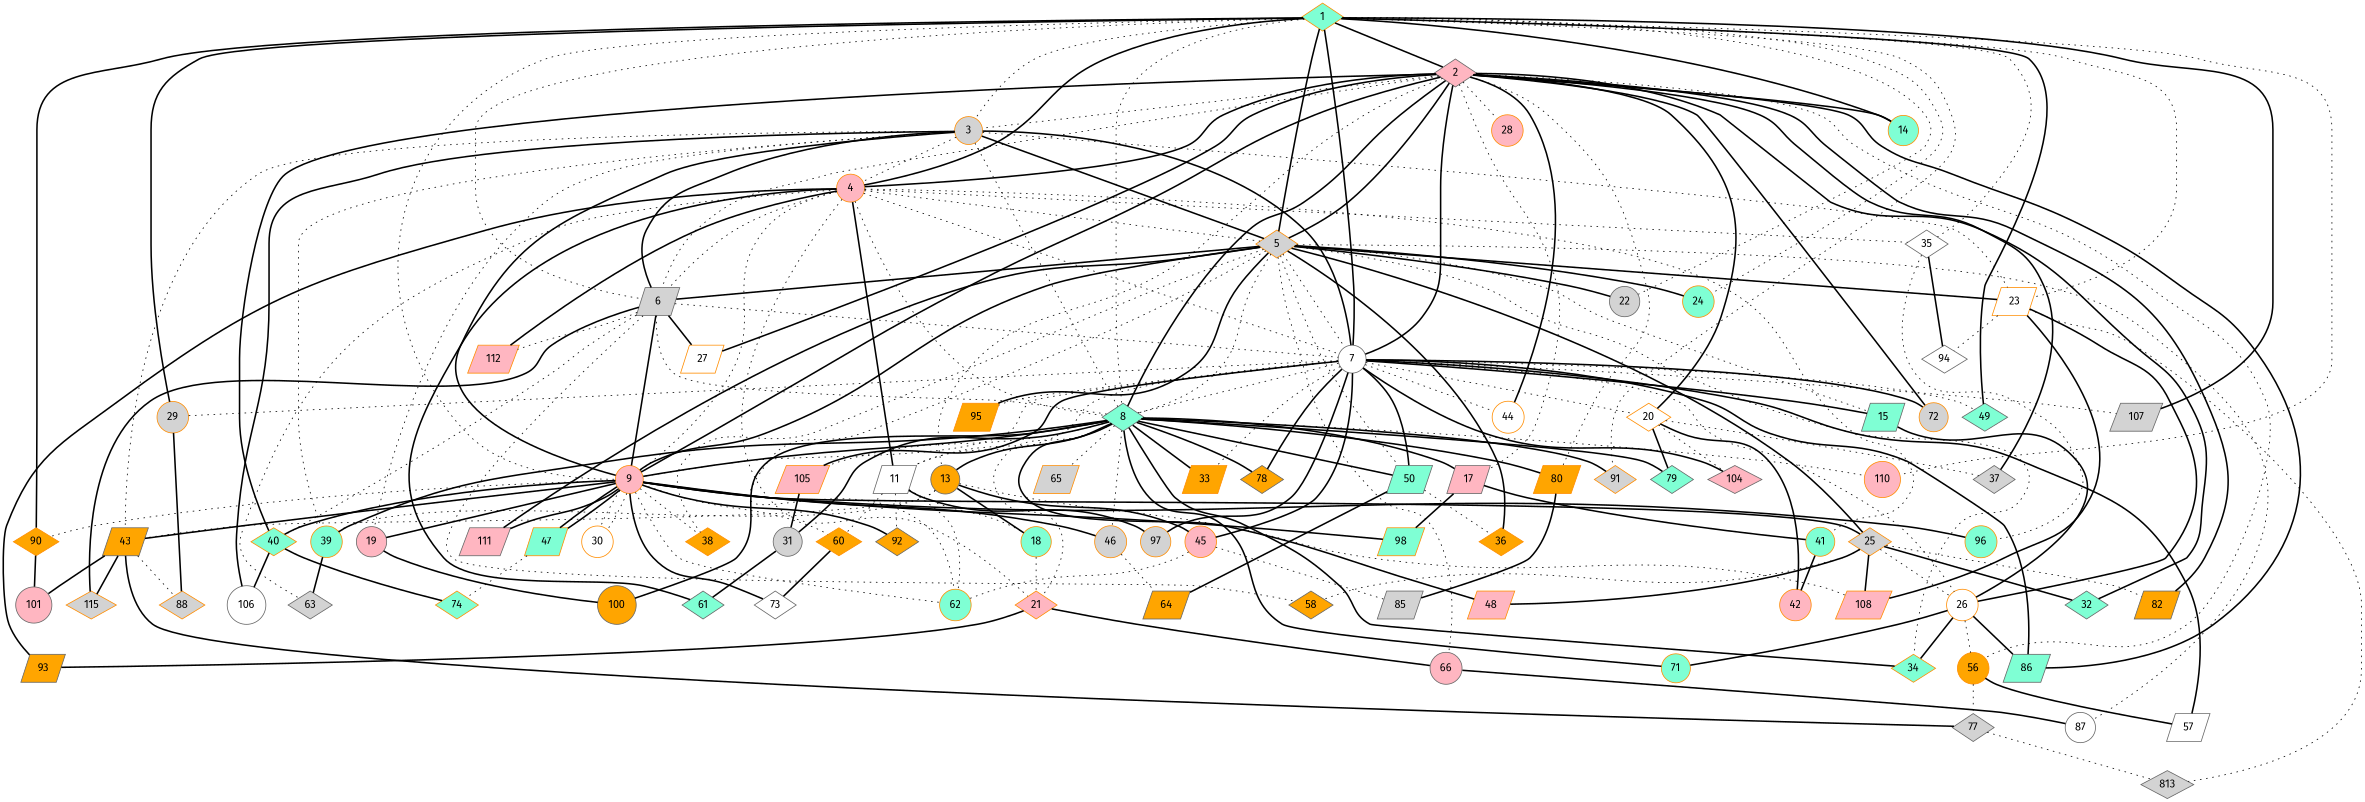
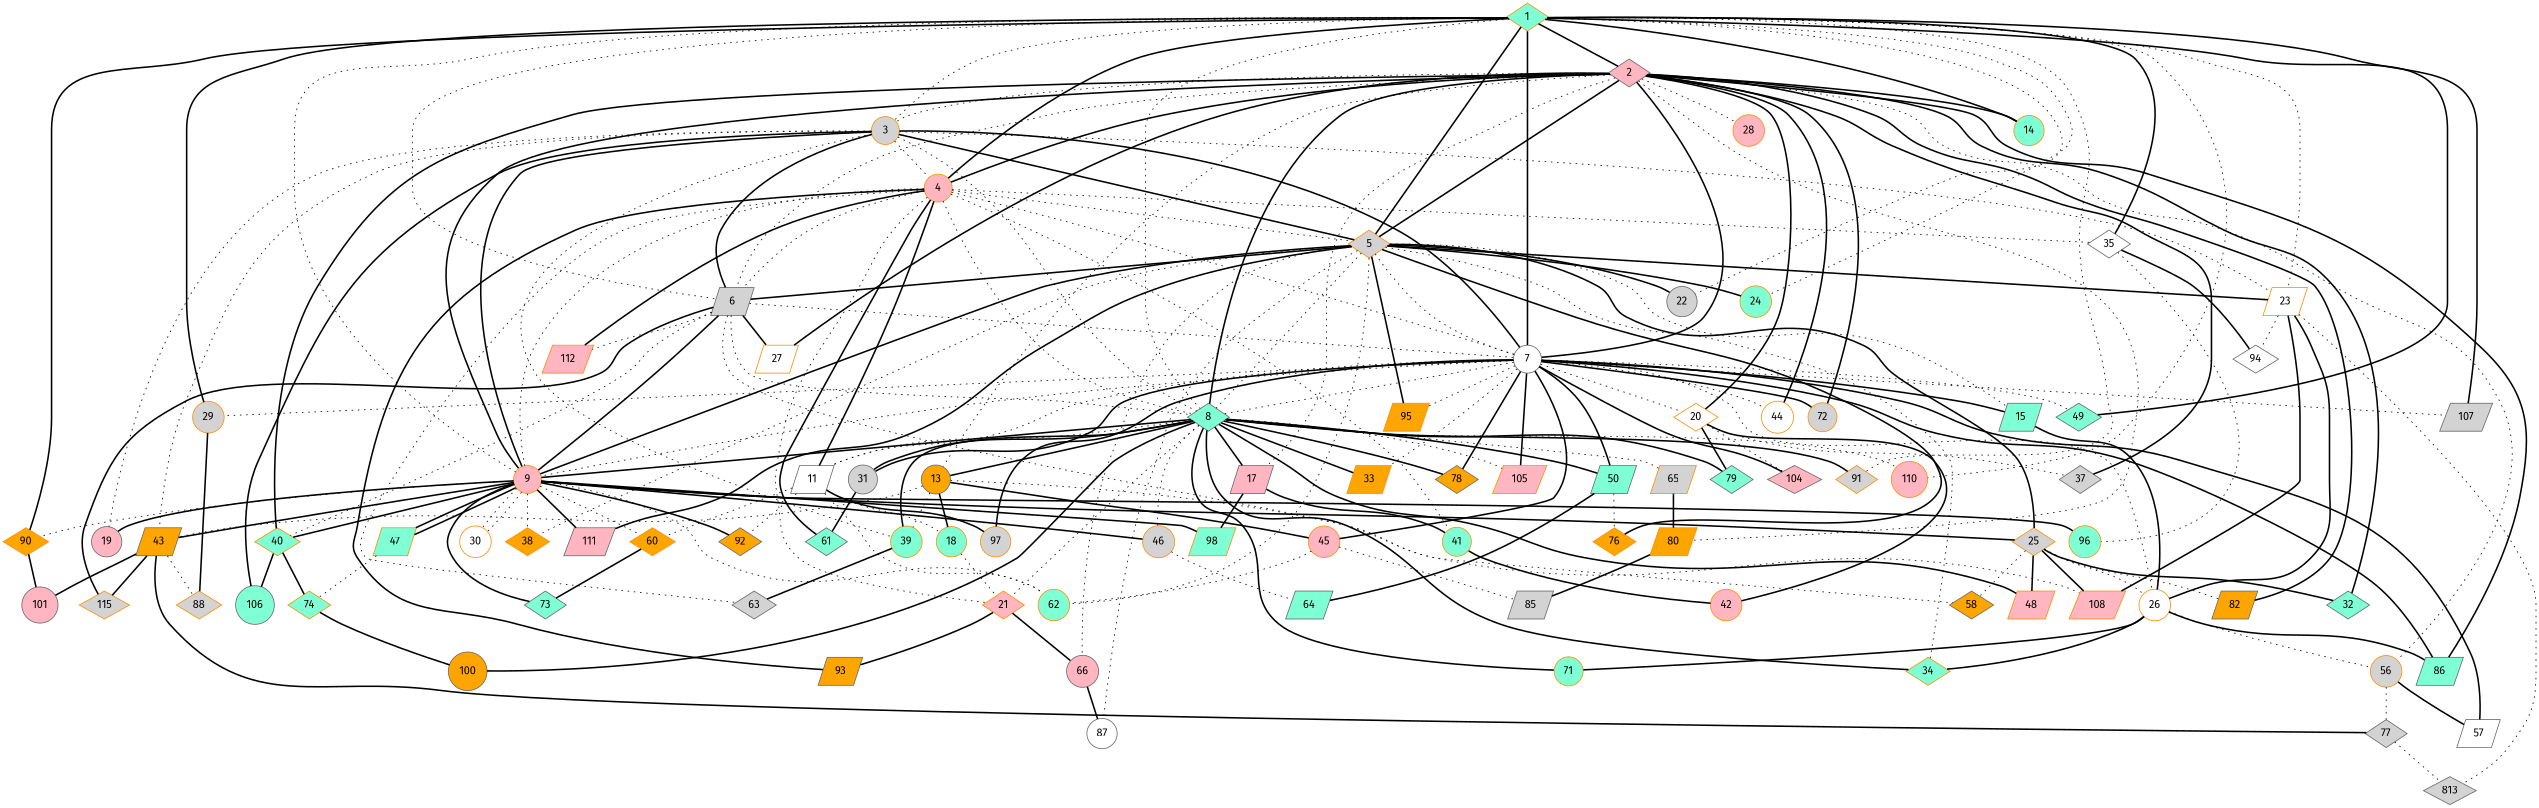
  graph {
    fontname="Fira Sans"
    node [color=darkorange fillcolor=aquamarine fontname="Fira Sans" shape=circle style=filled]
    edge [fontname="Fira Sans" style=bold]
    1 [shape=diamond super="+51"]
    2 [color=gray40 fillcolor=lightpink shape=diamond super="+16"]
    3 [fillcolor=lightgrey super="+103"]
    4 [fillcolor=lightpink super="+116"]
    5 [fillcolor=lightgrey shape=diamond super="+12"]
    6 [color=gray40 fillcolor=lightgrey shape=parallelogram super="+67"]
    7 [color=gray40 fillcolor=white super="+84"]
    8 [color=gray40 shape=diamond super="+10"]
    9 [fillcolor=lightpink super="+117"]
    14
    22 [color=gray40 fillcolor=lightgrey]
    23 [fillcolor=white shape=parallelogram super="+99"]
    24
    29 [fillcolor=lightgrey]
    35 [color=gray40 fillcolor=white shape=diamond]
    49 [color=gray40 shape=diamond]
    90 [fillcolor=orange shape=diamond]
    91 [fillcolor=lightgrey shape=diamond]
    107 [color=gray40 fillcolor=lightgrey shape=parallelogram]
    110 [fillcolor=lightpink]
    13 [color=gray40 fillcolor=orange]
    17 [color=gray40 fillcolor=lightpink shape=parallelogram]
    20 [fillcolor=white shape=diamond]
    27 [fillcolor=white shape=parallelogram]
    28 [fillcolor=lightpink]
    32 [color=gray40 shape=diamond]
    37 [color=gray40 fillcolor=lightgrey shape=diamond]
    40 [shape=diamond super="+54"]
    44 [fillcolor=white]
-   56 [fillcolor=orange]
+   56 [fillcolor=lightgrey]
    72 [fillcolor=lightgrey super="+89"]
    80 [fillcolor=orange shape=parallelogram]
    82 [color=gray40 fillcolor=orange shape=parallelogram]
    86 [color=gray40 shape=parallelogram super="+114"]
    19 [color=gray40 fillcolor=lightpink]
    39 [super="+75"]
    43 [color=gray40 fillcolor=orange shape=parallelogram super="+59"]
-   106 [color=gray40 fillcolor=white]
+   106 [color=gray40]
    11 [color=gray40 fillcolor=white shape=parallelogram super="+36"]
    21 [fillcolor=lightpink shape=diamond super="+69"]
    41
    61 [color=gray40 shape=diamond]
    63 [color=gray40 fillcolor=lightgrey shape=diamond]
    93 [color=gray40 fillcolor=orange shape=parallelogram]
    112 [fillcolor=lightpink shape=parallelogram]
    15 [color=gray40 shape=parallelogram]
    25 [fillcolor=lightgrey shape=diamond super="+81"]
    34 [shape=diamond super="+70"]
    38 [fillcolor=orange shape=diamond]
    50 [color=gray40 shape=parallelogram super="+55"]
    62 [super="+68"]
    66 [color=gray40 fillcolor=lightpink]
-   76 [fillcolor=orange shape=diamond label=36]
+   76 [fillcolor=orange shape=diamond]
    87 [color=gray40 fillcolor=white]
    95 [fillcolor=orange shape=parallelogram]
    111 [color=gray40 fillcolor=lightpink shape=parallelogram]
    58 [color=gray40 fillcolor=orange shape=diamond]
    115 [fillcolor=lightgrey shape=diamond]
    26 [fillcolor=white super="+83"]
    31 [color=gray40 fillcolor=lightgrey]
    33 [fillcolor=orange shape=parallelogram]
    45 [fillcolor=lightpink super="+102"]
    57 [color=gray40 fillcolor=white shape=parallelogram]
    78 [color=gray40 fillcolor=orange shape=diamond]
    97 [fillcolor=lightgrey]
    104 [color=gray40 fillcolor=lightpink shape=diamond]
    105 [fillcolor=lightpink shape=parallelogram]
    46 [fillcolor=lightgrey]
    48 [fillcolor=lightpink shape=parallelogram super="+53"]
    65 [fillcolor=lightgrey shape=parallelogram]
    71
    79 [color=gray40 shape=diamond]
    100 [color=gray40 fillcolor=orange]
    30 [fillcolor=white]
    47 [shape=parallelogram]
    60 [fillcolor=orange shape=diamond]
-   73 [color=gray40 fillcolor=white shape=diamond]
+   73 [color=gray40 shape=diamond]
    92 [color=gray40 fillcolor=orange shape=diamond]
    96
    98 [shape=parallelogram]
    108 [fillcolor=lightpink shape=parallelogram super="+109"]
    94 [color=gray40 fillcolor=white shape=diamond]
    n83 [color=gray40 fillcolor=lightgrey label=813 shape=diamond]
    88 [fillcolor=lightgrey shape=diamond]
    101 [color=gray40 fillcolor=lightpink]
    18
    42 [fillcolor=lightpink]
    74 [shape=diamond]
    77 [color=gray40 fillcolor=lightgrey shape=diamond]
    85 [color=gray40 fillcolor=lightgrey shape=parallelogram]
-   64 [color=gray40 fillcolor=orange shape=parallelogram]
+   64 [color=gray40 shape=parallelogram]
    1 -- 2 [weight=2]
    1 -- 3 [style=dotted weight=2]
    1 -- 4
    1 -- 5
    1 -- 6 [style=dotted]
    1 -- 7
    1 -- 8 [style=dotted weight=3]
    1 -- 9 [style=dotted]
    1 -- 14
    1 -- 22 [style=dotted]
    1 -- 23 [style=dotted]
    1 -- 24 [style=dotted]
    1 -- 29
-   1 -- 35 [style=dotted]
+   1 -- 35
    1 -- 49
    1 -- 90
    1 -- 91 [style=dotted]
    1 -- 107
    1 -- 110 [style=dotted]
    2 -- 3 [style=dotted]
    2 -- 4
    2 -- 5
    2 -- 6 [style=dotted]
    2 -- 7
    2 -- 8 [weight=2]
    2 -- 9
    2 -- 14
    2 -- 13 [style=dotted]
    2 -- 17 [style=dotted]
    2 -- 20
    2 -- 27
    2 -- 28 [style=dotted weight=2]
    2 -- 32
    2 -- 37
    2 -- 40
    2 -- 44
    2 -- 56 [style=dotted]
    2 -- 72
    2 -- 80 [style=dotted]
    2 -- 82
    2 -- 86
    3 -- 4 [style=dotted]
    3 -- 5
    3 -- 6
    3 -- 7
    3 -- 8 [style=dotted weight=2]
    3 -- 9
    3 -- 23 [style=dotted]
    3 -- 19 [style=dotted]
    3 -- 39 [style=dotted]
    3 -- 43 [style=dotted]
    3 -- 106
    4 -- 5 [style=dotted weight=2]
    4 -- 6 [style=dotted]
    4 -- 7 [style=dotted]
    4 -- 8 [style=dotted weight=2]
    4 -- 9 [style=dotted weight=2]
    4 -- 35 [style=dotted]
    4 -- 11
    4 -- 21 [style=dotted]
    4 -- 41 [style=dotted]
    4 -- 61
    4 -- 63 [style=dotted]
    4 -- 93
    4 -- 112
    5 -- 6
    5 -- 7 [style=dotted]
    5 -- 8 [style=dotted weight=2]
    5 -- 9
    5 -- 22
    5 -- 23
    5 -- 24
    5 -- 15 [style=dotted]
    5 -- 25
    5 -- 34 [style=dotted]
    5 -- 38 [style=dotted]
-   5 -- 50 [style=dotted]
    5 -- 62 [style=dotted]
    5 -- 66 [style=dotted]
    5 -- 76
    5 -- 87 [style=dotted]
    5 -- 95
    5 -- 111
    6 -- 7 [style=dotted]
    6 -- 8 [style=dotted weight=2]
    6 -- 9 [weight=2]
    6 -- 27
    6 -- 40 [style=dotted]
    6 -- 112 [style=dotted]
    6 -- 58 [style=dotted]
    6 -- 115
    7 -- 8 [style=dotted weight=2]
    7 -- 9 [style=dotted]
    7 -- 29 [style=dotted]
    7 -- 49 [style=dotted]
    7 -- 107 [style=dotted]
    7 -- 20 [style=dotted]
    7 -- 44 [style=dotted]
    7 -- 72 [weight=2]
    7 -- 86
    7 -- 11 [style=dotted]
    7 -- 15
    7 -- 50
    7 -- 95 [style=dotted]
    7 -- 26 [style=dotted]
-   105 -- 31
+   7 -- 31
    7 -- 33 [style=dotted]
    7 -- 45 [weight=2]
    7 -- 57
    7 -- 78
    7 -- 97
    7 -- 104
    7 -- 105
    8 -- 9 [weight=2]
    8 -- 91
    8 -- 110 [style=dotted]
    8 -- 13
    8 -- 17
-   8 -- 80
+   65 -- 80
    8 -- 39
    8 -- 11 [style=dotted weight=2]
    8 -- 21 [style=dotted]
    8 -- 34
    8 -- 50
    8 -- 31
    8 -- 33
    8 -- 78
    8 -- 105 [style=dotted]
    8 -- 46 [style=dotted]
    8 -- 48 [weight=2]
    8 -- 65 [style=dotted weight=2]
    8 -- 71
    8 -- 79
    8 -- 100
    9 -- 90 [style=dotted]
    9 -- 40
    9 -- 19
    9 -- 43
    9 -- 25
    9 -- 38 [style=dotted]
    9 -- 62 [style=dotted]
    9 -- 111
    9 -- 46
    9 -- 30 [style=dotted]
    9 -- 30 [style=dotted]
    9 -- 47
    9 -- 47
    9 -- 60 [style=dotted]
    9 -- 73
    9 -- 92
    9 -- 96
    9 -- 98
    23 -- 26
    23 -- 108
    23 -- 94 [style=dotted]
    23 -- n83 [style=dotted]
    29 -- 88
    35 -- 96 [style=dotted]
    35 -- 94
    90 -- 101
    13 -- 39 [style=dotted]
    13 -- 43 [style=dotted]
    13 -- 45
    13 -- 108 [style=dotted]
    13 -- 18
    17 -- 41
    17 -- 98
    20 -- 37 [style=dotted]
    20 -- 104 [style=dotted]
    20 -- 79
    20 -- 42
    40 -- 106
    40 -- 74
    56 -- 57
    56 -- 77 [style=dotted]
    80 -- 85
    39 -- 63
    43 -- 115
    43 -- 88 [style=dotted]
    43 -- 101
    43 -- 77
    11 -- 62 [style=dotted]
    11 -- 97
    11 -- 60 [style=dotted]
    11 -- 92 [style=dotted]
    11 -- 18 [style=dotted]
    21 -- 93
    21 -- 66
    41 -- 42
    15 -- 26
    25 -- 32
    25 -- 82 [style=dotted]
    25 -- 58 [style=dotted]
    25 -- 26 [style=dotted]
    25 -- 48
    25 -- 108
    50 -- 76 [style=dotted]
    50 -- 64
    66 -- 87
    26 -- 56 [style=dotted]
    26 -- 86
    26 -- 34
    26 -- 71
    31 -- 61
    45 -- 62 [style=dotted]
    45 -- 85 [style=dotted]
    46 -- 64 [style=dotted]
    47 -- 74 [style=dotted]
    60 -- 73
    18 -- 21 [style=dotted]
-   19 -- 100
+   74 -- 100
    77 -- n83 [style=dotted]
  }
